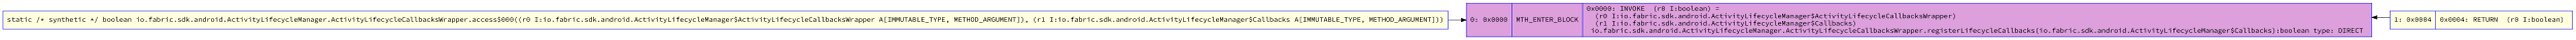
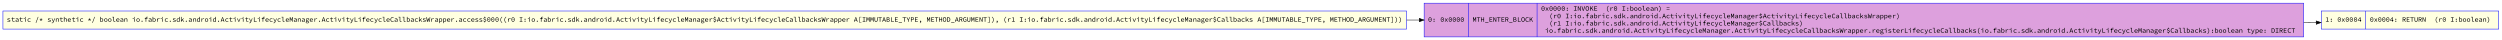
  digraph {
    rankdir=LR
    fontname="Source Code Pro"
    node [shape=record style=filled fillcolor=lightyellow color=blue fontname="Source Code Pro"]
    edge [fontname="Source Code Pro"]
    n1 [label="{0\:\ 0x0000|MTH_ENTER_BLOCK\l|0x0000: INVOKE  (r0 I:boolean) = \l  (r0 I:io.fabric.sdk.android.ActivityLifecycleManager$ActivityLifecycleCallbacksWrapper)\l  (r1 I:io.fabric.sdk.android.ActivityLifecycleManager$Callbacks)\l io.fabric.sdk.android.ActivityLifecycleManager.ActivityLifecycleCallbacksWrapper.registerLifecycleCallbacks(io.fabric.sdk.android.ActivityLifecycleManager$Callbacks):boolean type: DIRECT \l}" fillcolor=plum]
    n2 [label="{1\:\ 0x0004|0x0004: RETURN  (r0 I:boolean) \l}"]
    n3 [label="{static \/* synthetic *\/ boolean io.fabric.sdk.android.ActivityLifecycleManager.ActivityLifecycleCallbacksWrapper.access$000((r0 I:io.fabric.sdk.android.ActivityLifecycleManager$ActivityLifecycleCallbacksWrapper A[IMMUTABLE_TYPE, METHOD_ARGUMENT]), (r1 I:io.fabric.sdk.android.ActivityLifecycleManager$Callbacks A[IMMUTABLE_TYPE, METHOD_ARGUMENT])) }"]
-   n2 -> n1
+   n1 -> n2
    n3 -> n1
  }
